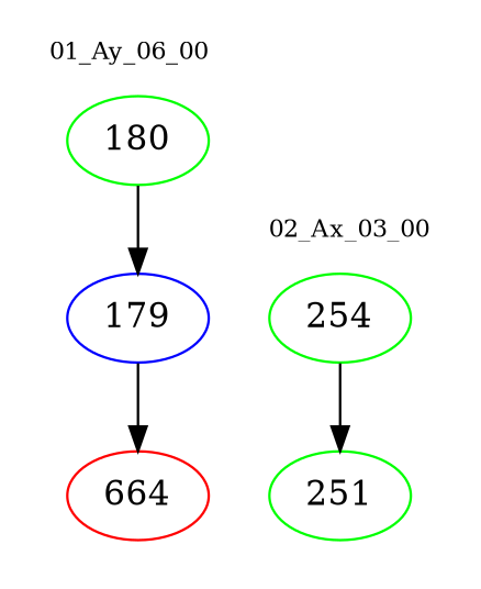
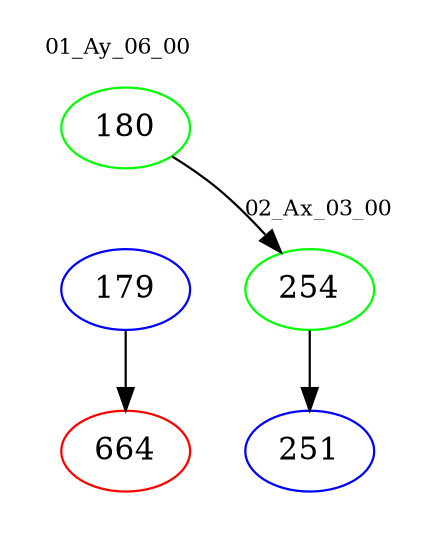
  digraph {
    node [color=green]
    edge [color=black]
    n1 [label=180]
    n2 [color=blue label=179]
    n3 [color=red label=664]
    n4 [label=254]
-   n5 [label=251]
+   n5 [color=blue label=251]
    subgraph cluster_1 {
      color=white
      fontsize=10
      label="01_Ay_06_00"
      n1
      n2
      n3
    }
    subgraph cluster_2 {
      color=white
      fontsize=10
      label="02_Ax_03_00"
      n4
      n5
    }
-   n1 -> n2
+   n1 -> n4
    n2 -> n3
    n4 -> n5
  }
